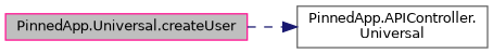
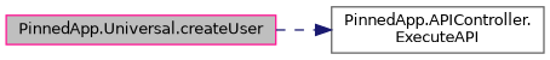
  digraph {
    rankdir=LR
    node [fontname=Helvetica fontsize=10 shape=record style=filled]
    n1 [color=deeppink fillcolor=grey75 fontcolor=black height=0.2 label="PinnedApp.Universal.createUser" width=0.4]
-   n2 [color=gray40 fillcolor=white height=0.2 label="PinnedApp.APIController.\lUniversal" width=0.4]
+   n2 [color=gray40 fillcolor=white height=0.2 label="PinnedApp.APIController.\lExecuteAPI" width=0.4]
    n1 -> n2 [color=midnightblue fontname=Helvetica fontsize=10 labelfontname=Helvetica labelfontsize=10 style=dashed]
  }
